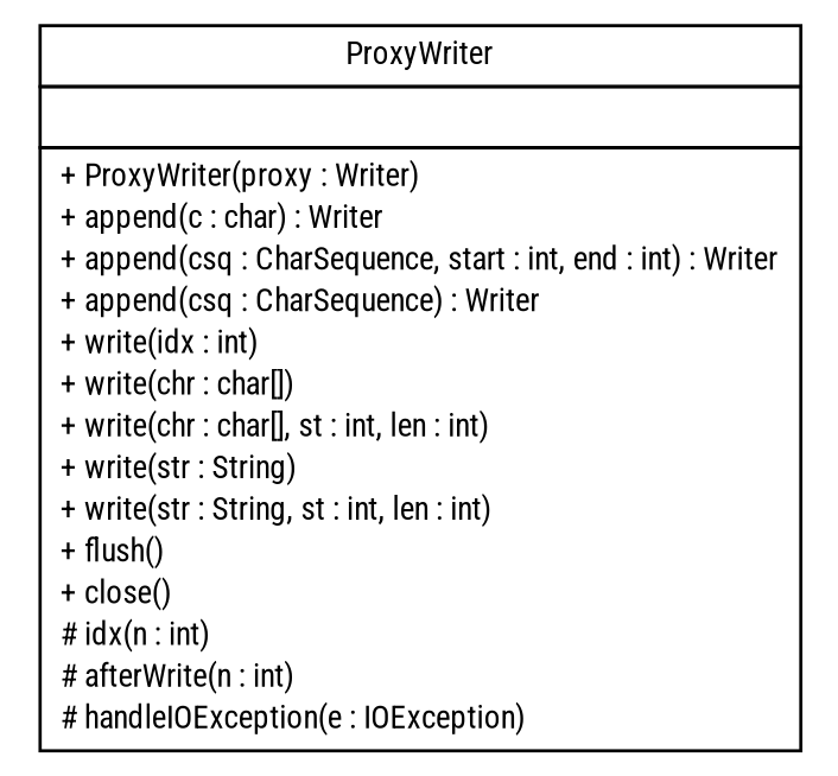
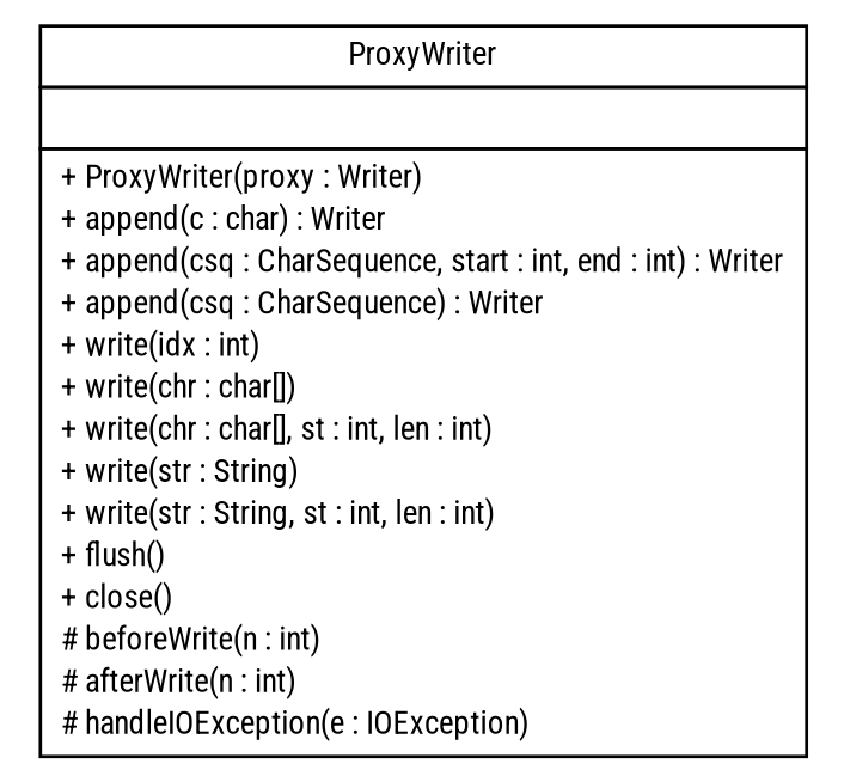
  digraph {
    nodesep=0.25
    ranksep=0.5
    fontname="Roboto Condensed"
-   n1 [fontcolor=black fontname="Roboto Condensed" fontsize=10.0 label=<<table title="sorcer.org.apache.commons.io.output.ProxyWriter" border="0" cellborder="1" cellspacing="0" cellpadding="2" port="p" href="./ProxyWriter.html"> 		<tr><td><table border="0" cellspacing="0" cellpadding="1"> <tr><td align="center" balign="center"> ProxyWriter </td></tr> 		</table></td></tr> 		<tr><td><table border="0" cellspacing="0" cellpadding="1"> <tr><td align="left" balign="left">  </td></tr> 		</table></td></tr> 		<tr><td><table border="0" cellspacing="0" cellpadding="1"> <tr><td align="left" balign="left"> + ProxyWriter(proxy : Writer) </td></tr> <tr><td align="left" balign="left"> + append(c : char) : Writer </td></tr> <tr><td align="left" balign="left"> + append(csq : CharSequence, start : int, end : int) : Writer </td></tr> <tr><td align="left" balign="left"> + append(csq : CharSequence) : Writer </td></tr> <tr><td align="left" balign="left"> + write(idx : int) </td></tr> <tr><td align="left" balign="left"> + write(chr : char[]) </td></tr> <tr><td align="left" balign="left"> + write(chr : char[], st : int, len : int) </td></tr> <tr><td align="left" balign="left"> + write(str : String) </td></tr> <tr><td align="left" balign="left"> + write(str : String, st : int, len : int) </td></tr> <tr><td align="left" balign="left"> + flush() </td></tr> <tr><td align="left" balign="left"> + close() </td></tr> <tr><td align="left" balign="left"> # idx(n : int) </td></tr> <tr><td align="left" balign="left"> # afterWrite(n : int) </td></tr> <tr><td align="left" balign="left"> # handleIOException(e : IOException) </td></tr> 		</table></td></tr> 		</table>> shape=plaintext]
+   n1 [fontcolor=black fontname="Roboto Condensed" fontsize=10.0 label=<<table title="sorcer.org.apache.commons.io.output.ProxyWriter" border="0" cellborder="1" cellspacing="0" cellpadding="2" port="p" href="./ProxyWriter.html"> 		<tr><td><table border="0" cellspacing="0" cellpadding="1"> <tr><td align="center" balign="center"> ProxyWriter </td></tr> 		</table></td></tr> 		<tr><td><table border="0" cellspacing="0" cellpadding="1"> <tr><td align="left" balign="left">  </td></tr> 		</table></td></tr> 		<tr><td><table border="0" cellspacing="0" cellpadding="1"> <tr><td align="left" balign="left"> + ProxyWriter(proxy : Writer) </td></tr> <tr><td align="left" balign="left"> + append(c : char) : Writer </td></tr> <tr><td align="left" balign="left"> + append(csq : CharSequence, start : int, end : int) : Writer </td></tr> <tr><td align="left" balign="left"> + append(csq : CharSequence) : Writer </td></tr> <tr><td align="left" balign="left"> + write(idx : int) </td></tr> <tr><td align="left" balign="left"> + write(chr : char[]) </td></tr> <tr><td align="left" balign="left"> + write(chr : char[], st : int, len : int) </td></tr> <tr><td align="left" balign="left"> + write(str : String) </td></tr> <tr><td align="left" balign="left"> + write(str : String, st : int, len : int) </td></tr> <tr><td align="left" balign="left"> + flush() </td></tr> <tr><td align="left" balign="left"> + close() </td></tr> <tr><td align="left" balign="left"> # beforeWrite(n : int) </td></tr> <tr><td align="left" balign="left"> # afterWrite(n : int) </td></tr> <tr><td align="left" balign="left"> # handleIOException(e : IOException) </td></tr> 		</table></td></tr> 		</table>> shape=plaintext]
  }
